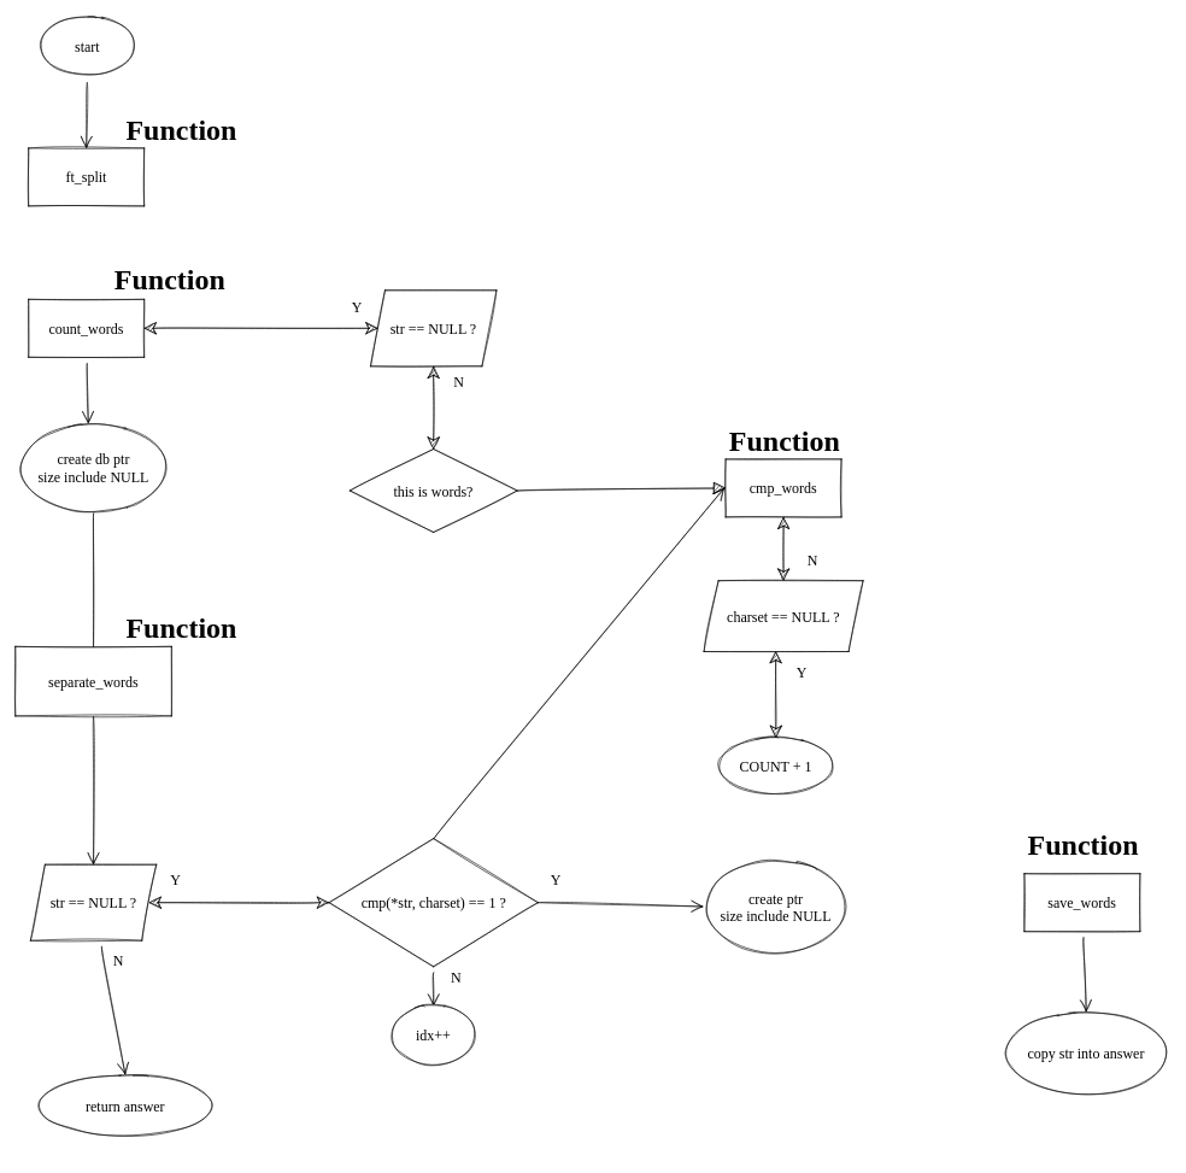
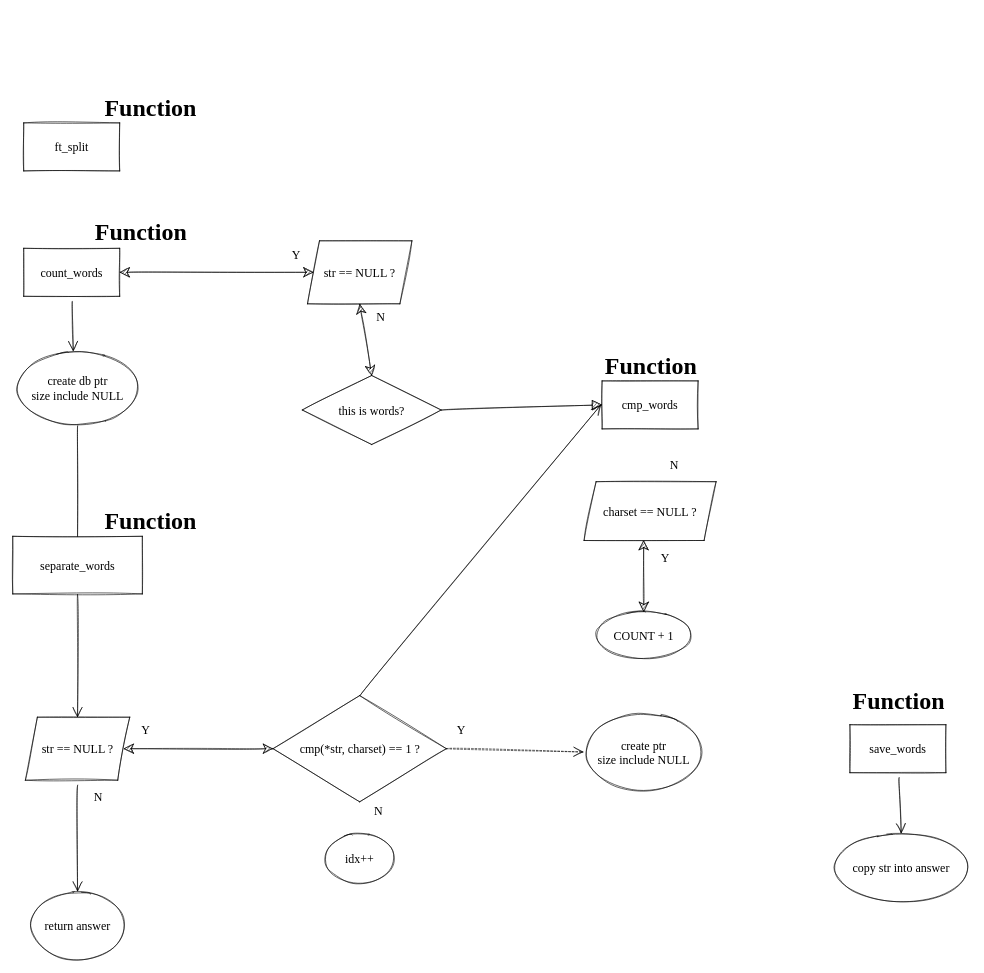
  <mxCell id="0" />
  <mxCell id="1" parent="0" />
  <mxCell id="2" value="ft_split" style="rounded=0;whiteSpace=wrap;html=1;sketch=1;hachureGap=4;fontFamily=Architects Daughter;fontSource=https%3A%2F%2Ffonts.googleapis.com%2Fcss%3Ffamily%3DArchitects%2BDaughter;fontSize=20;" vertex="1" parent="1"><mxGeometry x="39" y="204" width="160" height="80" as="geometry" /></mxCell>
- <mxCell id="3" style="edgeStyle=none;curved=1;rounded=0;sketch=1;hachureGap=4;orthogonalLoop=1;jettySize=auto;html=1;entryX=0.5;entryY=0;entryDx=0;entryDy=0;fontFamily=Architects Daughter;fontSource=https%3A%2F%2Ffonts.googleapis.com%2Fcss%3Ffamily%3DArchitects%2BDaughter;fontSize=16;endArrow=open;startSize=14;endSize=14;sourcePerimeterSpacing=8;targetPerimeterSpacing=8;" edge="1" parent="1" source="4" target="2"><mxGeometry relative="1" as="geometry" /></mxCell>
- <mxCell id="4" value="start" style="ellipse;whiteSpace=wrap;html=1;sketch=1;hachureGap=4;fontFamily=Architects Daughter;fontSource=https%3A%2F%2Ffonts.googleapis.com%2Fcss%3Ffamily%3DArchitects%2BDaughter;fontSize=20;" vertex="1" parent="1"><mxGeometry x="52" y="20" width="137" height="85" as="geometry" /></mxCell>
  <mxCell id="5" value="cmp_words" style="rounded=0;whiteSpace=wrap;html=1;sketch=1;hachureGap=4;fontFamily=Architects Daughter;fontSource=https%3A%2F%2Ffonts.googleapis.com%2Fcss%3Ffamily%3DArchitects%2BDaughter;fontSize=20;" vertex="1" parent="1"><mxGeometry x="1003" y="634" width="160" height="80" as="geometry" /></mxCell>
  <mxCell id="6" style="edgeStyle=none;curved=1;rounded=0;sketch=1;hachureGap=4;orthogonalLoop=1;jettySize=auto;html=1;exitX=0.75;exitY=1;exitDx=0;exitDy=0;fontFamily=Architects Daughter;fontSource=https%3A%2F%2Ffonts.googleapis.com%2Fcss%3Ffamily%3DArchitects%2BDaughter;fontSize=16;endArrow=open;startSize=14;endSize=14;targetPerimeterSpacing=8;startArrow=none;" edge="1" parent="1" source="14"><mxGeometry relative="1" as="geometry"><mxPoint x="161.692" y="634" as="targetPoint" /></mxGeometry></mxCell>
  <mxCell id="7" style="edgeStyle=none;curved=1;rounded=0;sketch=1;hachureGap=4;orthogonalLoop=1;jettySize=auto;html=1;entryX=0.466;entryY=0.002;entryDx=0;entryDy=0;entryPerimeter=0;fontFamily=Architects Daughter;fontSource=https%3A%2F%2Ffonts.googleapis.com%2Fcss%3Ffamily%3DArchitects%2BDaughter;fontSize=16;endArrow=open;startSize=14;endSize=14;sourcePerimeterSpacing=8;targetPerimeterSpacing=8;" edge="1" parent="1" source="8" target="14"><mxGeometry relative="1" as="geometry" /></mxCell>
  <mxCell id="8" value="count_words" style="rounded=0;whiteSpace=wrap;html=1;sketch=1;hachureGap=4;fontFamily=Architects Daughter;fontSource=https%3A%2F%2Ffonts.googleapis.com%2Fcss%3Ffamily%3DArchitects%2BDaughter;fontSize=20;" vertex="1" parent="1"><mxGeometry x="39" y="413" width="160" height="80" as="geometry" /></mxCell>
  <mxCell id="9" style="edgeStyle=none;curved=1;rounded=0;sketch=1;hachureGap=4;orthogonalLoop=1;jettySize=auto;html=1;entryX=0.5;entryY=0;entryDx=0;entryDy=0;fontFamily=Architects Daughter;fontSource=https%3A%2F%2Ffonts.googleapis.com%2Fcss%3Ffamily%3DArchitects%2BDaughter;fontSize=16;endArrow=open;startSize=14;endSize=14;sourcePerimeterSpacing=8;targetPerimeterSpacing=8;" edge="1" parent="1" source="10" target="47"><mxGeometry relative="1" as="geometry" /></mxCell>
  <mxCell id="10" value="save_words" style="rounded=0;whiteSpace=wrap;html=1;sketch=1;hachureGap=4;fontFamily=Architects Daughter;fontSource=https%3A%2F%2Ffonts.googleapis.com%2Fcss%3Ffamily%3DArchitects%2BDaughter;fontSize=20;" vertex="1" parent="1"><mxGeometry x="1416" y="1207" width="160" height="80" as="geometry" /></mxCell>
  <mxCell id="11" style="edgeStyle=none;curved=1;rounded=0;sketch=1;hachureGap=4;orthogonalLoop=1;jettySize=auto;html=1;exitX=0.5;exitY=1;exitDx=0;exitDy=0;entryX=0.5;entryY=0;entryDx=0;entryDy=0;fontFamily=Architects Daughter;fontSource=https%3A%2F%2Ffonts.googleapis.com%2Fcss%3Ffamily%3DArchitects%2BDaughter;fontSize=16;endArrow=open;startSize=14;endSize=14;sourcePerimeterSpacing=8;targetPerimeterSpacing=8;" edge="1" parent="1" source="12" target="31"><mxGeometry relative="1" as="geometry" /></mxCell>
  <mxCell id="12" value="separate_words" style="rounded=0;whiteSpace=wrap;html=1;sketch=1;hachureGap=4;fontFamily=Architects Daughter;fontSource=https%3A%2F%2Ffonts.googleapis.com%2Fcss%3Ffamily%3DArchitects%2BDaughter;fontSize=20;" vertex="1" parent="1"><mxGeometry x="20.75" y="893" width="216" height="96" as="geometry" /></mxCell>
  <mxCell id="13" style="edgeStyle=none;curved=1;rounded=0;sketch=1;hachureGap=4;orthogonalLoop=1;jettySize=auto;html=1;exitX=0.5;exitY=1;exitDx=0;exitDy=0;entryX=0.5;entryY=0;entryDx=0;entryDy=0;fontFamily=Architects Daughter;fontSource=https%3A%2F%2Ffonts.googleapis.com%2Fcss%3Ffamily%3DArchitects%2BDaughter;fontSize=16;endArrow=none;startSize=14;endSize=14;sourcePerimeterSpacing=8;targetPerimeterSpacing=8;" edge="1" parent="1" source="14" target="12"><mxGeometry relative="1" as="geometry" /></mxCell>
  <mxCell id="14" value="create db ptr&lt;br&gt;size include NULL" style="ellipse;whiteSpace=wrap;html=1;sketch=1;hachureGap=4;fontFamily=Architects Daughter;fontSource=https%3A%2F%2Ffonts.googleapis.com%2Fcss%3Ffamily%3DArchitects%2BDaughter;fontSize=20;" vertex="1" parent="1"><mxGeometry x="24" y="584" width="209.5" height="124" as="geometry" /></mxCell>
  <mxCell id="15" value="" style="endArrow=classic;startArrow=classic;html=1;rounded=0;sketch=1;hachureGap=4;fontFamily=Architects Daughter;fontSource=https%3A%2F%2Ffonts.googleapis.com%2Fcss%3Ffamily%3DArchitects%2BDaughter;fontSize=16;startSize=14;endSize=14;sourcePerimeterSpacing=8;targetPerimeterSpacing=8;curved=1;exitX=1;exitY=0.5;exitDx=0;exitDy=0;entryX=0;entryY=0.5;entryDx=0;entryDy=0;" edge="1" parent="1" source="8" target="22"><mxGeometry width="50" height="50" relative="1" as="geometry"><mxPoint x="694" y="629" as="sourcePoint" /><mxPoint x="744" y="579" as="targetPoint" /></mxGeometry></mxCell>
  <mxCell id="16" value="" style="endArrow=classic;startArrow=classic;html=1;rounded=0;sketch=1;hachureGap=4;fontFamily=Architects Daughter;fontSource=https%3A%2F%2Ffonts.googleapis.com%2Fcss%3Ffamily%3DArchitects%2BDaughter;fontSize=16;startSize=14;endSize=14;sourcePerimeterSpacing=8;targetPerimeterSpacing=8;curved=1;exitX=0.5;exitY=1;exitDx=0;exitDy=0;entryX=0.5;entryY=0;entryDx=0;entryDy=0;" edge="1" parent="1" source="22" target="27"><mxGeometry width="50" height="50" relative="1" as="geometry"><mxPoint x="694" y="629" as="sourcePoint" /><mxPoint x="744" y="579" as="targetPoint" /></mxGeometry></mxCell>
  <mxCell id="17" value="N" style="text;html=1;strokeColor=none;fillColor=none;align=center;verticalAlign=middle;whiteSpace=wrap;rounded=0;sketch=1;hachureGap=4;fontFamily=Architects Daughter;fontSource=https%3A%2F%2Ffonts.googleapis.com%2Fcss%3Ffamily%3DArchitects%2BDaughter;fontSize=20;" vertex="1" parent="1"><mxGeometry x="599" y="503" width="71" height="46" as="geometry" /></mxCell>
  <mxCell id="18" value="Y" style="text;html=1;strokeColor=none;fillColor=none;align=center;verticalAlign=middle;whiteSpace=wrap;rounded=0;sketch=1;hachureGap=4;fontFamily=Architects Daughter;fontSource=https%3A%2F%2Ffonts.googleapis.com%2Fcss%3Ffamily%3DArchitects%2BDaughter;fontSize=20;" vertex="1" parent="1"><mxGeometry x="467" y="403" width="53" height="41" as="geometry" /></mxCell>
- <mxCell id="19" value="" style="endArrow=classic;startArrow=classic;html=1;rounded=0;sketch=1;hachureGap=4;fontFamily=Architects Daughter;fontSource=https%3A%2F%2Ffonts.googleapis.com%2Fcss%3Ffamily%3DArchitects%2BDaughter;fontSize=16;startSize=14;endSize=14;sourcePerimeterSpacing=8;targetPerimeterSpacing=8;curved=1;entryX=0.5;entryY=1;entryDx=0;entryDy=0;exitX=0.5;exitY=0;exitDx=0;exitDy=0;" edge="1" parent="1" source="23" target="5"><mxGeometry width="50" height="50" relative="1" as="geometry"><mxPoint x="699" y="850" as="sourcePoint" /><mxPoint x="749" y="800" as="targetPoint" /></mxGeometry></mxCell>
  <mxCell id="20" value="COUNT + 1" style="ellipse;whiteSpace=wrap;html=1;sketch=1;hachureGap=4;fontFamily=Architects Daughter;fontSource=https%3A%2F%2Ffonts.googleapis.com%2Fcss%3Ffamily%3DArchitects%2BDaughter;fontSize=20;" vertex="1" parent="1"><mxGeometry x="990" y="1019" width="165" height="77" as="geometry" /></mxCell>
  <mxCell id="21" value="" style="endArrow=classic;startArrow=classic;html=1;rounded=0;sketch=1;hachureGap=4;fontFamily=Architects Daughter;fontSource=https%3A%2F%2Ffonts.googleapis.com%2Fcss%3Ffamily%3DArchitects%2BDaughter;fontSize=16;startSize=14;endSize=14;sourcePerimeterSpacing=8;targetPerimeterSpacing=8;curved=1;entryX=0.451;entryY=0.993;entryDx=0;entryDy=0;exitX=0.5;exitY=0;exitDx=0;exitDy=0;entryPerimeter=0;" edge="1" parent="1" source="20" target="23"><mxGeometry width="50" height="50" relative="1" as="geometry"><mxPoint x="699" y="850" as="sourcePoint" /><mxPoint x="749" y="800" as="targetPoint" /></mxGeometry></mxCell>
  <mxCell id="22" value="str == NULL ?" style="shape=parallelogram;perimeter=parallelogramPerimeter;whiteSpace=wrap;html=1;fixedSize=1;sketch=1;hachureGap=4;fontFamily=Architects Daughter;fontSource=https%3A%2F%2Ffonts.googleapis.com%2Fcss%3Ffamily%3DArchitects%2BDaughter;fontSize=20;" vertex="1" parent="1"><mxGeometry x="512" y="400.5" width="174" height="105" as="geometry" /></mxCell>
  <mxCell id="23" value="charset == NULL ?" style="shape=parallelogram;perimeter=parallelogramPerimeter;whiteSpace=wrap;html=1;fixedSize=1;sketch=1;hachureGap=4;fontFamily=Architects Daughter;fontSource=https%3A%2F%2Ffonts.googleapis.com%2Fcss%3Ffamily%3DArchitects%2BDaughter;fontSize=20;" vertex="1" parent="1"><mxGeometry x="973" y="802" width="220" height="98" as="geometry" /></mxCell>
  <mxCell id="24" value="Y" style="text;html=1;strokeColor=none;fillColor=none;align=center;verticalAlign=middle;whiteSpace=wrap;rounded=0;sketch=1;hachureGap=4;fontFamily=Architects Daughter;fontSource=https%3A%2F%2Ffonts.googleapis.com%2Fcss%3Ffamily%3DArchitects%2BDaughter;fontSize=20;" vertex="1" parent="1"><mxGeometry x="1082" y="907" width="53" height="41" as="geometry" /></mxCell>
  <mxCell id="25" value="N" style="text;html=1;strokeColor=none;fillColor=none;align=center;verticalAlign=middle;whiteSpace=wrap;rounded=0;sketch=1;hachureGap=4;fontFamily=Architects Daughter;fontSource=https%3A%2F%2Ffonts.googleapis.com%2Fcss%3Ffamily%3DArchitects%2BDaughter;fontSize=20;" vertex="1" parent="1"><mxGeometry x="1088" y="751" width="71" height="46" as="geometry" /></mxCell>
  <mxCell id="26" style="edgeStyle=none;curved=1;rounded=0;sketch=1;hachureGap=4;orthogonalLoop=1;jettySize=auto;html=1;exitX=1;exitY=0.5;exitDx=0;exitDy=0;entryX=0;entryY=0.5;entryDx=0;entryDy=0;fontFamily=Architects Daughter;fontSource=https%3A%2F%2Ffonts.googleapis.com%2Fcss%3Ffamily%3DArchitects%2BDaughter;fontSize=16;endArrow=block;startSize=14;endSize=14;sourcePerimeterSpacing=8;targetPerimeterSpacing=8;" edge="1" parent="1" source="27" target="5"><mxGeometry relative="1" as="geometry" /></mxCell>
- <mxCell id="27" value="this is words?" style="rhombus;whiteSpace=wrap;html=1;sketch=1;hachureGap=4;fontFamily=Architects Daughter;fontSource=https%3A%2F%2Ffonts.googleapis.com%2Fcss%3Ffamily%3DArchitects%2BDaughter;fontSize=20;" vertex="1" parent="1"><mxGeometry x="483.25" y="620" width="231.5" height="115" as="geometry" /></mxCell>
+ <mxCell id="27" value="this is words?" style="rhombus;whiteSpace=wrap;html=1;sketch=1;hachureGap=4;fontFamily=Architects Daughter;fontSource=https%3A%2F%2Ffonts.googleapis.com%2Fcss%3Ffamily%3DArchitects%2BDaughter;fontSize=20;" vertex="1" parent="1"><mxGeometry x="503.25" y="625" width="231.5" height="115" as="geometry" /></mxCell>
  <mxCell id="28" value="N" style="text;html=1;strokeColor=none;fillColor=none;align=center;verticalAlign=middle;whiteSpace=wrap;rounded=0;sketch=1;hachureGap=4;fontFamily=Architects Daughter;fontSource=https%3A%2F%2Ffonts.googleapis.com%2Fcss%3Ffamily%3DArchitects%2BDaughter;fontSize=20;" vertex="1" parent="1"><mxGeometry x="128" y="1303" width="71" height="46" as="geometry" /></mxCell>
  <mxCell id="29" value="Y" style="text;html=1;strokeColor=none;fillColor=none;align=center;verticalAlign=middle;whiteSpace=wrap;rounded=0;sketch=1;hachureGap=4;fontFamily=Architects Daughter;fontSource=https%3A%2F%2Ffonts.googleapis.com%2Fcss%3Ffamily%3DArchitects%2BDaughter;fontSize=20;" vertex="1" parent="1"><mxGeometry x="215.75" y="1194.5" width="53" height="41" as="geometry" /></mxCell>
  <mxCell id="30" style="edgeStyle=none;curved=1;rounded=0;sketch=1;hachureGap=4;orthogonalLoop=1;jettySize=auto;html=1;entryX=0.5;entryY=0;entryDx=0;entryDy=0;fontFamily=Architects Daughter;fontSource=https%3A%2F%2Ffonts.googleapis.com%2Fcss%3Ffamily%3DArchitects%2BDaughter;fontSize=16;endArrow=open;startSize=14;endSize=14;sourcePerimeterSpacing=8;targetPerimeterSpacing=8;" edge="1" parent="1" source="31" target="32"><mxGeometry relative="1" as="geometry" /></mxCell>
  <mxCell id="31" value="str == NULL ?" style="shape=parallelogram;perimeter=parallelogramPerimeter;whiteSpace=wrap;html=1;fixedSize=1;sketch=1;hachureGap=4;fontFamily=Architects Daughter;fontSource=https%3A%2F%2Ffonts.googleapis.com%2Fcss%3Ffamily%3DArchitects%2BDaughter;fontSize=20;" vertex="1" parent="1"><mxGeometry x="41.75" y="1194.5" width="174" height="105" as="geometry" /></mxCell>
- <mxCell id="32" value="return answer" style="ellipse;whiteSpace=wrap;html=1;sketch=1;hachureGap=4;fontFamily=Architects Daughter;fontSource=https%3A%2F%2Ffonts.googleapis.com%2Fcss%3Ffamily%3DArchitects%2BDaughter;fontSize=20;" vertex="1" parent="1"><mxGeometry x="47.75" y="1485" width="250" height="85" as="geometry" /></mxCell>
+ <mxCell id="32" value="return answer" style="ellipse;whiteSpace=wrap;html=1;sketch=1;hachureGap=4;fontFamily=Architects Daughter;fontSource=https%3A%2F%2Ffonts.googleapis.com%2Fcss%3Ffamily%3DArchitects%2BDaughter;fontSize=20;" vertex="1" parent="1"><mxGeometry x="47.75" y="1485" width="162" height="114" as="geometry" /></mxCell>
  <mxCell id="33" style="edgeStyle=none;curved=1;rounded=0;sketch=1;hachureGap=4;orthogonalLoop=1;jettySize=auto;html=1;fontFamily=Architects Daughter;fontSource=https%3A%2F%2Ffonts.googleapis.com%2Fcss%3Ffamily%3DArchitects%2BDaughter;fontSize=16;endArrow=open;startSize=14;endSize=14;sourcePerimeterSpacing=8;targetPerimeterSpacing=8;exitX=0.5;exitY=0;exitDx=0;exitDy=0;" edge="1" parent="1" source="36"><mxGeometry relative="1" as="geometry"><mxPoint x="1001" y="674" as="targetPoint" /></mxGeometry></mxCell>
- <mxCell id="34" style="edgeStyle=none;curved=1;rounded=0;sketch=1;hachureGap=4;orthogonalLoop=1;jettySize=auto;html=1;entryX=0.5;entryY=0;entryDx=0;entryDy=0;fontFamily=Architects Daughter;fontSource=https%3A%2F%2Ffonts.googleapis.com%2Fcss%3Ffamily%3DArchitects%2BDaughter;fontSize=16;endArrow=open;startSize=14;endSize=14;sourcePerimeterSpacing=8;targetPerimeterSpacing=8;" edge="1" parent="1" source="36" target="38"><mxGeometry relative="1" as="geometry" /></mxCell>
- <mxCell id="35" style="edgeStyle=none;curved=1;rounded=0;sketch=1;hachureGap=4;orthogonalLoop=1;jettySize=auto;html=1;exitX=1;exitY=0.5;exitDx=0;exitDy=0;entryX=0;entryY=0.5;entryDx=0;entryDy=0;fontFamily=Architects Daughter;fontSource=https%3A%2F%2Ffonts.googleapis.com%2Fcss%3Ffamily%3DArchitects%2BDaughter;fontSize=16;endArrow=open;startSize=14;endSize=14;sourcePerimeterSpacing=8;targetPerimeterSpacing=8;" edge="1" parent="1" source="36" target="41"><mxGeometry relative="1" as="geometry" /></mxCell>
+ <mxCell id="35" style="edgeStyle=none;curved=1;rounded=0;sketch=1;hachureGap=4;orthogonalLoop=1;jettySize=auto;html=1;exitX=1;exitY=0.5;exitDx=0;exitDy=0;entryX=0;entryY=0.5;entryDx=0;entryDy=0;fontFamily=Architects Daughter;fontSource=https%3A%2F%2Ffonts.googleapis.com%2Fcss%3Ffamily%3DArchitects%2BDaughter;fontSize=16;endArrow=open;startSize=14;endSize=14;sourcePerimeterSpacing=8;targetPerimeterSpacing=8;dashed=1;" edge="1" parent="1" source="36" target="41"><mxGeometry relative="1" as="geometry" /></mxCell>
  <mxCell id="36" value="cmp(*str, charset) == 1 ?" style="rhombus;whiteSpace=wrap;html=1;sketch=1;hachureGap=4;fontFamily=Architects Daughter;fontSource=https%3A%2F%2Ffonts.googleapis.com%2Fcss%3Ffamily%3DArchitects%2BDaughter;fontSize=20;" vertex="1" parent="1"><mxGeometry x="454.5" y="1158.5" width="289" height="177" as="geometry" /></mxCell>
  <mxCell id="37" value="" style="endArrow=classic;startArrow=classic;html=1;rounded=0;sketch=1;hachureGap=4;fontFamily=Architects Daughter;fontSource=https%3A%2F%2Ffonts.googleapis.com%2Fcss%3Ffamily%3DArchitects%2BDaughter;fontSize=16;startSize=14;endSize=14;sourcePerimeterSpacing=8;targetPerimeterSpacing=8;curved=1;entryX=1;entryY=0.5;entryDx=0;entryDy=0;exitX=0;exitY=0.5;exitDx=0;exitDy=0;" edge="1" parent="1" source="36" target="31"><mxGeometry width="50" height="50" relative="1" as="geometry"><mxPoint x="706" y="1264" as="sourcePoint" /><mxPoint x="756" y="1214" as="targetPoint" /></mxGeometry></mxCell>
  <mxCell id="38" value="idx++" style="ellipse;whiteSpace=wrap;html=1;sketch=1;hachureGap=4;fontFamily=Architects Daughter;fontSource=https%3A%2F%2Ffonts.googleapis.com%2Fcss%3Ffamily%3DArchitects%2BDaughter;fontSize=20;" vertex="1" parent="1"><mxGeometry x="539" y="1390" width="120" height="80" as="geometry" /></mxCell>
  <mxCell id="39" value="N" style="text;html=1;strokeColor=none;fillColor=none;align=center;verticalAlign=middle;whiteSpace=wrap;rounded=0;sketch=1;hachureGap=4;fontFamily=Architects Daughter;fontSource=https%3A%2F%2Ffonts.googleapis.com%2Fcss%3Ffamily%3DArchitects%2BDaughter;fontSize=20;" vertex="1" parent="1"><mxGeometry x="595" y="1327" width="71" height="46" as="geometry" /></mxCell>
  <mxCell id="40" value="Y" style="text;html=1;strokeColor=none;fillColor=none;align=center;verticalAlign=middle;whiteSpace=wrap;rounded=0;sketch=1;hachureGap=4;fontFamily=Architects Daughter;fontSource=https%3A%2F%2Ffonts.googleapis.com%2Fcss%3Ffamily%3DArchitects%2BDaughter;fontSize=20;" vertex="1" parent="1"><mxGeometry x="742" y="1194.5" width="53" height="41" as="geometry" /></mxCell>
  <mxCell id="41" value="create ptr&lt;br&gt;size include NULL" style="ellipse;whiteSpace=wrap;html=1;sketch=1;hachureGap=4;fontFamily=Architects Daughter;fontSource=https%3A%2F%2Ffonts.googleapis.com%2Fcss%3Ffamily%3DArchitects%2BDaughter;fontSize=20;" vertex="1" parent="1"><mxGeometry x="972" y="1191" width="201" height="123" as="geometry" /></mxCell>
  <mxCell id="42" value="&lt;h1&gt;Function&lt;/h1&gt;" style="text;html=1;strokeColor=none;fillColor=none;spacing=5;spacingTop=-20;whiteSpace=wrap;overflow=hidden;rounded=0;sketch=1;hachureGap=4;fontFamily=Architects Daughter;fontSource=https%3A%2F%2Ffonts.googleapis.com%2Fcss%3Ffamily%3DArchitects%2BDaughter;fontSize=20;" vertex="1" parent="1"><mxGeometry x="1003" y="569" width="190" height="70" as="geometry" /></mxCell>
  <mxCell id="43" value="&lt;h1&gt;Function&lt;/h1&gt;" style="text;html=1;strokeColor=none;fillColor=none;spacing=5;spacingTop=-20;whiteSpace=wrap;overflow=hidden;rounded=0;sketch=1;hachureGap=4;fontFamily=Architects Daughter;fontSource=https%3A%2F%2Ffonts.googleapis.com%2Fcss%3Ffamily%3DArchitects%2BDaughter;fontSize=20;" vertex="1" parent="1"><mxGeometry x="169" y="139" width="190" height="70" as="geometry" /></mxCell>
  <mxCell id="44" value="&lt;h1&gt;Function&lt;/h1&gt;" style="text;html=1;strokeColor=none;fillColor=none;spacing=5;spacingTop=-20;whiteSpace=wrap;overflow=hidden;rounded=0;sketch=1;hachureGap=4;fontFamily=Architects Daughter;fontSource=https%3A%2F%2Ffonts.googleapis.com%2Fcss%3Ffamily%3DArchitects%2BDaughter;fontSize=20;" vertex="1" parent="1"><mxGeometry x="153" y="346" width="190" height="70" as="geometry" /></mxCell>
  <mxCell id="45" value="&lt;h1&gt;Function&lt;/h1&gt;" style="text;html=1;strokeColor=none;fillColor=none;spacing=5;spacingTop=-20;whiteSpace=wrap;overflow=hidden;rounded=0;sketch=1;hachureGap=4;fontFamily=Architects Daughter;fontSource=https%3A%2F%2Ffonts.googleapis.com%2Fcss%3Ffamily%3DArchitects%2BDaughter;fontSize=20;" vertex="1" parent="1"><mxGeometry x="169" y="828" width="190" height="70" as="geometry" /></mxCell>
  <mxCell id="46" value="&lt;h1&gt;Function&lt;/h1&gt;" style="text;html=1;strokeColor=none;fillColor=none;spacing=5;spacingTop=-20;whiteSpace=wrap;overflow=hidden;rounded=0;sketch=1;hachureGap=4;fontFamily=Architects Daughter;fontSource=https%3A%2F%2Ffonts.googleapis.com%2Fcss%3Ffamily%3DArchitects%2BDaughter;fontSize=20;" vertex="1" parent="1"><mxGeometry x="1416" y="1128" width="190" height="70" as="geometry" /></mxCell>
- <mxCell id="47" value="copy str into answer" style="ellipse;whiteSpace=wrap;html=1;sketch=1;hachureGap=4;fontFamily=Architects Daughter;fontSource=https%3A%2F%2Ffonts.googleapis.com%2Fcss%3Ffamily%3DArchitects%2BDaughter;fontSize=20;" vertex="1" parent="1"><mxGeometry x="1385" y="1398" width="233" height="114" as="geometry" /></mxCell>
+ <mxCell id="47" value="copy str into answer" style="ellipse;whiteSpace=wrap;html=1;sketch=1;hachureGap=4;fontFamily=Architects Daughter;fontSource=https%3A%2F%2Ffonts.googleapis.com%2Fcss%3Ffamily%3DArchitects%2BDaughter;fontSize=20;" vertex="1" parent="1"><mxGeometry x="1385" y="1388" width="233" height="114" as="geometry" /></mxCell>
